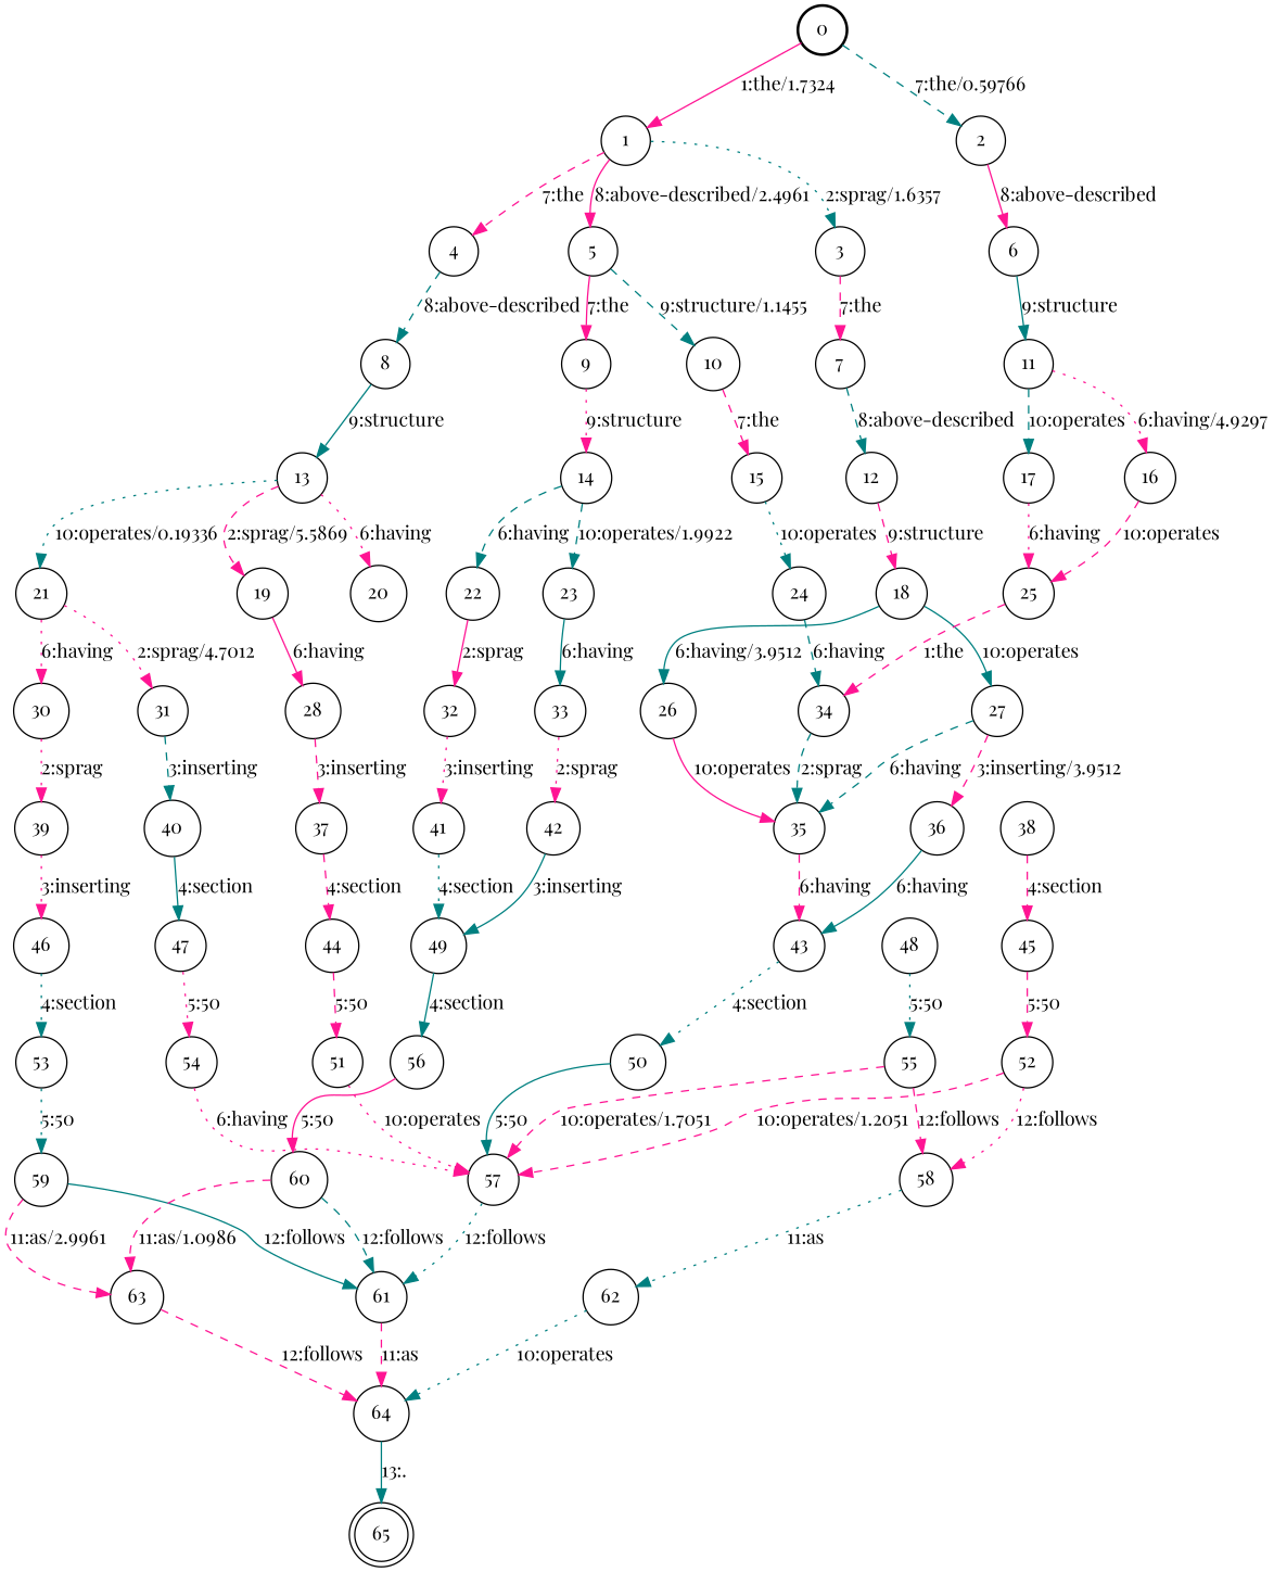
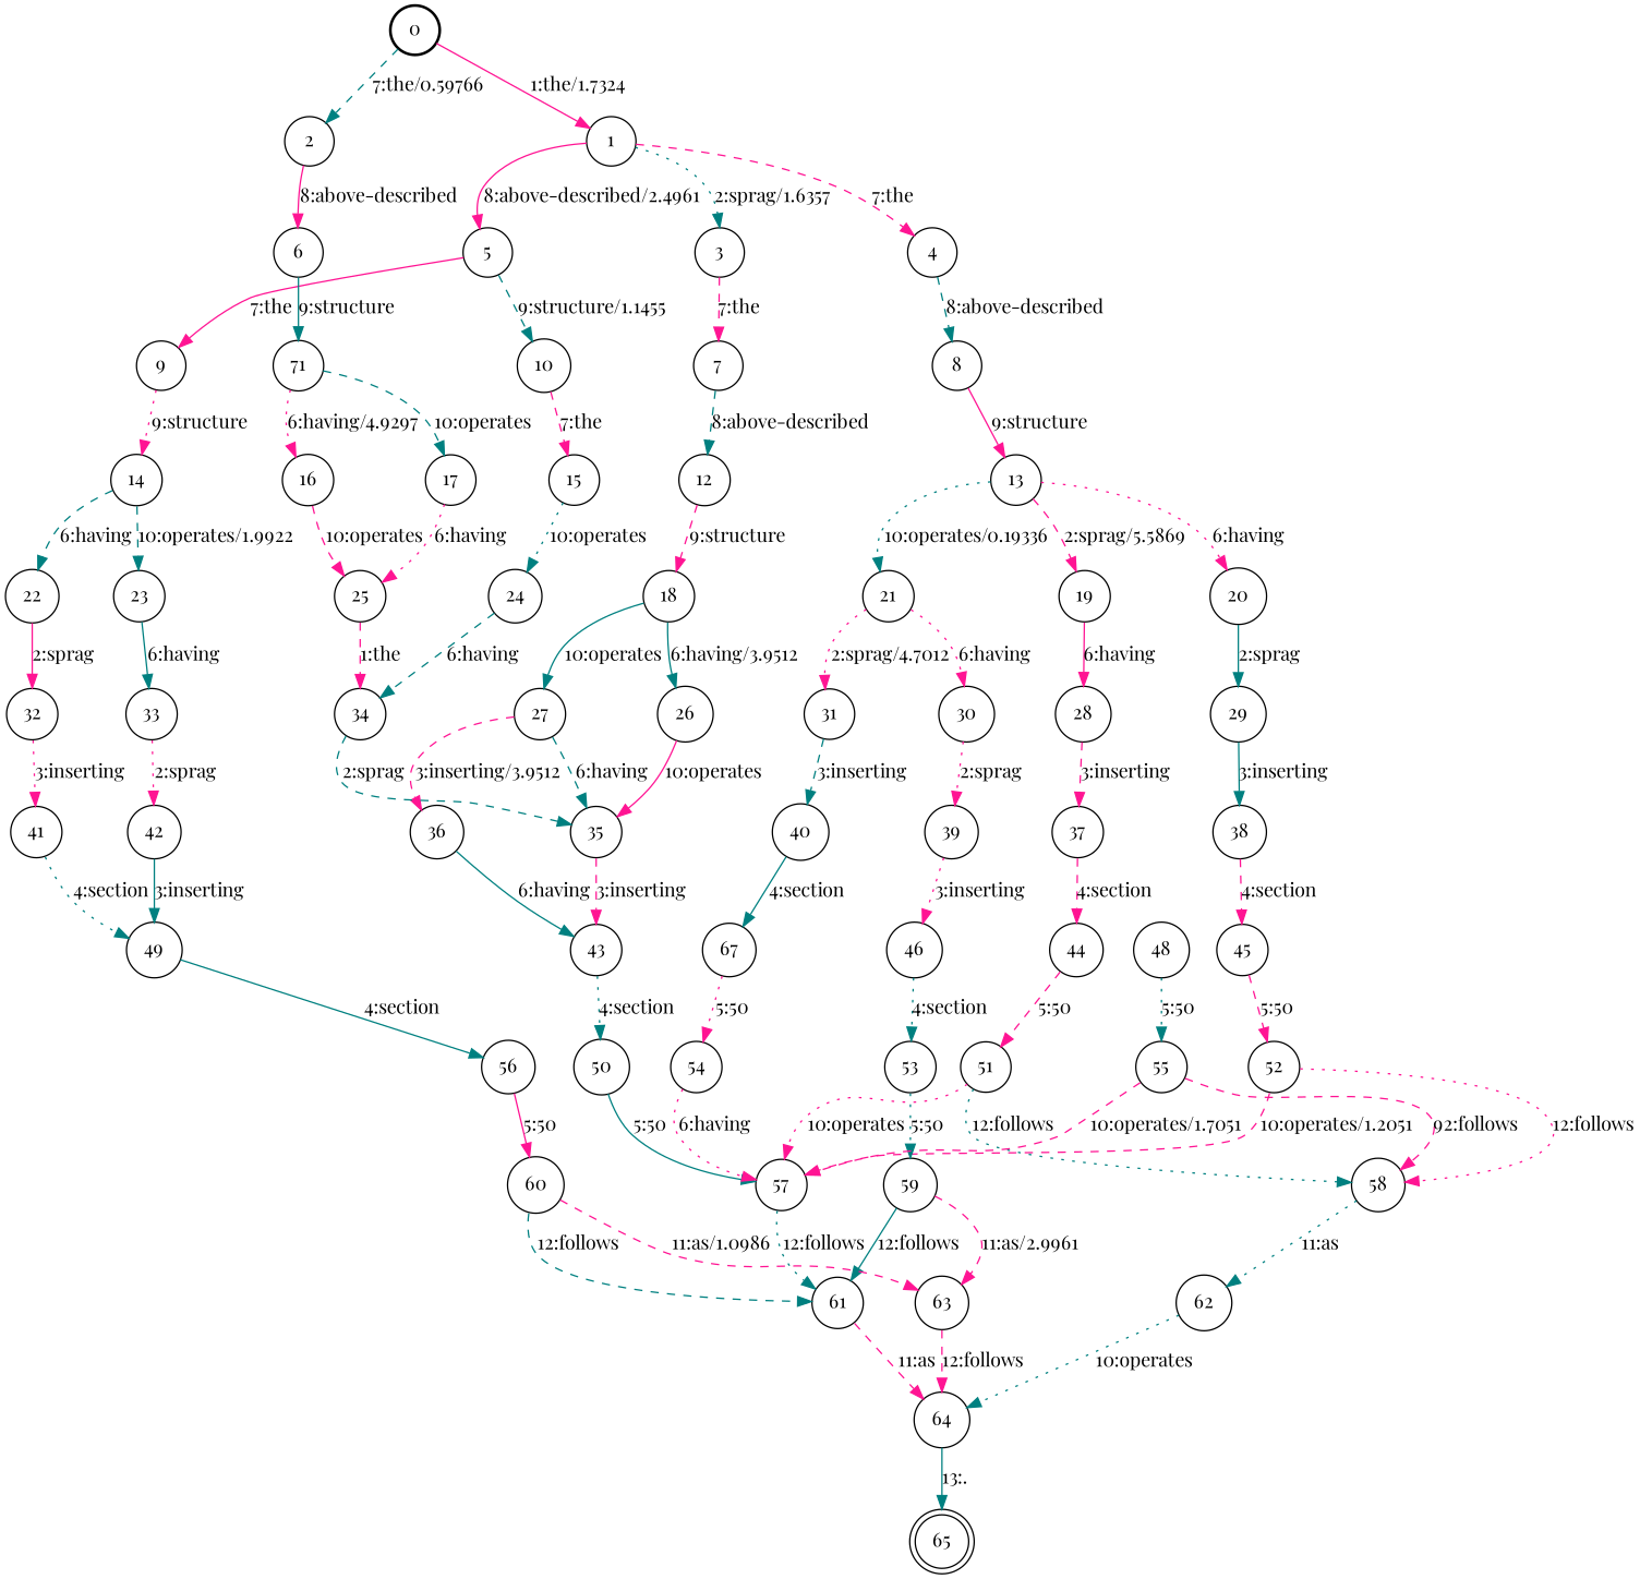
  digraph {
    fontname="Playfair Display"
    nodesep=0.25
    rankdir=TB
    ranksep=0.4
    node [fontname="Playfair Display" fontsize=14 shape=circle style=solid]
    edge [color=deeppink fontname="Playfair Display" fontsize=14 style=dashed]
    n1 [label=0 style=bold]
    n2 [label=1]
    n3 [label=2]
    n4 [label=4]
    n5 [label=3]
    n6 [label=5]
    n7 [label=6]
    n8 [label=8]
    n9 [label=7]
    n10 [label=9]
    n11 [label=10]
-   n12 [label=11]
+   n12 [label=71]
    n13 [label=13]
    n14 [label=12]
    n15 [label=14]
    n16 [label=15]
    n17 [label=16]
    n18 [label=17]
    n19 [label=18]
    n20 [label=19]
    n21 [label=20]
    n22 [label=21]
    n23 [label=22]
    n24 [label=23]
    n25 [label=24]
    n26 [label=25]
    n27 [label=26]
    n28 [label=27]
    n29 [label=28]
+   n30 [label=29]
    n31 [label=31]
    n32 [label=30]
    n33 [label=32]
    n34 [label=33]
    n35 [label=34]
    n36 [label=35]
    n37 [label=36]
    n38 [label=37]
    n39 [label=38]
    n40 [label=40]
    n41 [label=39]
    n42 [label=41]
    n43 [label=42]
    n44 [label=43]
    n45 [label=44]
    n46 [label=45]
-   n47 [label=47]
+   n47 [label=67]
    n48 [label=46]
    n49 [label=49]
    n50 [label=50]
    n51 [label=51]
    n52 [label=52]
    n53 [label=53]
    n54 [label=54]
    n55 [label=48]
    n56 [label=55]
    n57 [label=56]
    n58 [label=57]
    n59 [label=58]
    n60 [label=59]
    n61 [label=60]
    n62 [label=61]
    n63 [label=62]
    n64 [label=63]
    n65 [label=64]
    n66 [label=65 shape=doublecircle]
    n1 -> n2 [label="1:the/1.7324" style=solid]
    n1 -> n3 [color=teal label="7:the/0.59766"]
    n2 -> n4 [label="7:the"]
    n2 -> n5 [color=teal label="2:sprag/1.6357" style=dotted]
    n2 -> n6 [label="8:above-described/2.4961" style=solid]
    n3 -> n7 [label="8:above-described" style=solid]
    n4 -> n8 [color=teal label="8:above-described"]
    n5 -> n9 [label="7:the"]
    n6 -> n10 [label="7:the" style=solid]
    n6 -> n11 [color=teal label="9:structure/1.1455"]
    n7 -> n12 [color=teal label="9:structure" style=solid]
-   n8 -> n13 [color=teal label="9:structure" style=solid]
+   n8 -> n13 [label="9:structure" style=solid]
    n9 -> n14 [color=teal label="8:above-described"]
    n10 -> n15 [label="9:structure" style=dotted]
    n11 -> n16 [label="7:the"]
    n12 -> n17 [label="6:having/4.9297" style=dotted]
    n12 -> n18 [color=teal label="10:operates"]
    n13 -> n20 [label="2:sprag/5.5869"]
    n13 -> n21 [label="6:having" style=dotted]
    n13 -> n22 [color=teal label="10:operates/0.19336" style=dotted]
    n14 -> n19 [label="9:structure"]
    n15 -> n23 [color=teal label="6:having"]
    n15 -> n24 [color=teal label="10:operates/1.9922"]
    n16 -> n25 [color=teal label="10:operates" style=dotted]
    n17 -> n26 [label="10:operates"]
    n18 -> n26 [label="6:having" style=dotted]
    n19 -> n27 [color=teal label="6:having/3.9512" style=solid]
    n19 -> n28 [color=teal label="10:operates" style=solid]
    n20 -> n29 [label="6:having" style=solid]
+   n21 -> n30 [color=teal label="2:sprag" style=solid]
    n22 -> n31 [label="2:sprag/4.7012" style=dotted]
    n22 -> n32 [label="6:having" style=dotted]
    n23 -> n33 [label="2:sprag" style=solid]
    n24 -> n34 [color=teal label="6:having" style=solid]
    n25 -> n35 [color=teal label="6:having"]
    n26 -> n35 [label="1:the"]
    n27 -> n36 [label="10:operates" style=solid]
    n28 -> n36 [color=teal label="6:having"]
    n28 -> n37 [label="3:inserting/3.9512"]
    n29 -> n38 [label="3:inserting"]
+   n30 -> n39 [color=teal label="3:inserting" style=solid]
    n31 -> n40 [color=teal label="3:inserting"]
    n32 -> n41 [label="2:sprag" style=dotted]
    n33 -> n42 [label="3:inserting" style=dotted]
    n34 -> n43 [label="2:sprag" style=dotted]
    n35 -> n36 [color=teal label="2:sprag"]
-   n36 -> n44 [label="6:having"]
+   n36 -> n44 [label="3:inserting"]
    n37 -> n44 [color=teal label="6:having" style=solid]
    n38 -> n45 [label="4:section"]
    n39 -> n46 [label="4:section"]
    n40 -> n47 [color=teal label="4:section" style=solid]
    n41 -> n48 [label="3:inserting" style=dotted]
    n42 -> n49 [color=teal label="4:section" style=dotted]
    n43 -> n49 [color=teal label="3:inserting" style=solid]
    n44 -> n50 [color=teal label="4:section" style=dotted]
    n45 -> n51 [label="5:50"]
    n46 -> n52 [label="5:50"]
    n47 -> n54 [label="5:50" style=dotted]
    n48 -> n53 [color=teal label="4:section" style=dotted]
    n49 -> n57 [color=teal label="4:section" style=solid]
    n50 -> n58 [color=teal label="5:50" style=solid]
    n51 -> n58 [label="10:operates" style=dotted]
+   n51 -> n59 [color=teal label="12:follows" style=dotted]
    n52 -> n58 [label="10:operates/1.2051"]
    n52 -> n59 [label="12:follows" style=dotted]
    n53 -> n60 [color=teal label="5:50" style=dotted]
    n54 -> n58 [label="6:having" style=dotted]
    n55 -> n56 [color=teal label="5:50" style=dotted]
    n56 -> n58 [label="10:operates/1.7051"]
-   n56 -> n59 [label="12:follows"]
+   n56 -> n59 [label="92:follows"]
    n57 -> n61 [label="5:50" style=solid]
    n58 -> n62 [color=teal label="12:follows" style=dotted]
    n59 -> n63 [color=teal label="11:as" style=dotted]
    n60 -> n62 [color=teal label="12:follows" style=solid]
    n60 -> n64 [label="11:as/2.9961"]
    n61 -> n62 [color=teal label="12:follows"]
    n61 -> n64 [label="11:as/1.0986"]
    n62 -> n65 [label="11:as"]
    n63 -> n65 [color=teal label="10:operates" style=dotted]
    n64 -> n65 [label="12:follows"]
    n65 -> n66 [color=teal label="13:." style=solid]
  }
